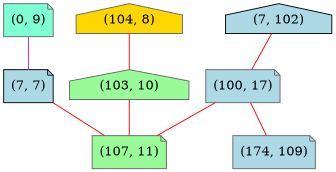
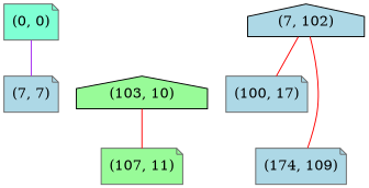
  graph {
    node [color=gray40 fillcolor=lightblue shape=note style=filled]
    edge [color=red weight=1]
-   "(0, 0)" [fillcolor=aquamarine label="(0, 9)"]
-   "(7, 7)" [color=black]
+   "(0, 0)" [fillcolor=aquamarine]
+   "(7, 7)"
    n3 [fillcolor=palegreen label="(107, 11)"]
    "(7, 102)" [color=black shape=house]
    "(100, 17)"
    "(174, 109)"
-   "(104, 8)" [fillcolor=gold shape=house]
-   "(103, 10)" [fillcolor=palegreen shape=house]
+   "(103, 10)" [color=black fillcolor=palegreen shape=house]
    "(0, 0)" -- "(7, 7)" [color=purple weight=4]
-   "(7, 7)" -- n3
    "(7, 102)" -- "(100, 17)"
-   "(100, 17)" -- n3
-   "(100, 17)" -- "(174, 109)"
-   "(104, 8)" -- "(103, 10)"
+   "(7, 102)" -- "(174, 109)"
    "(103, 10)" -- n3
  }
